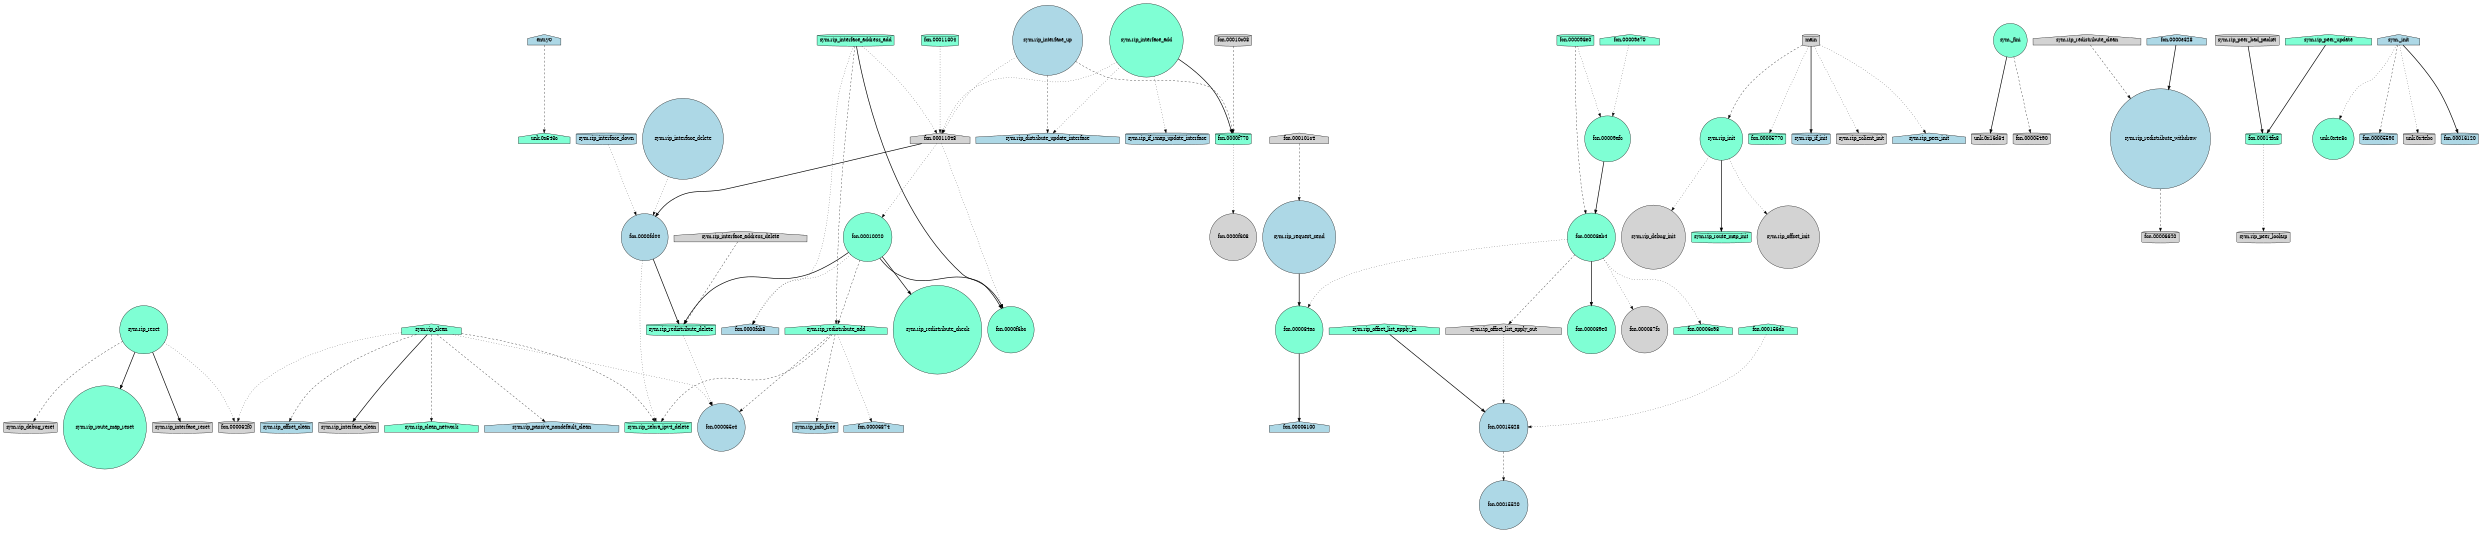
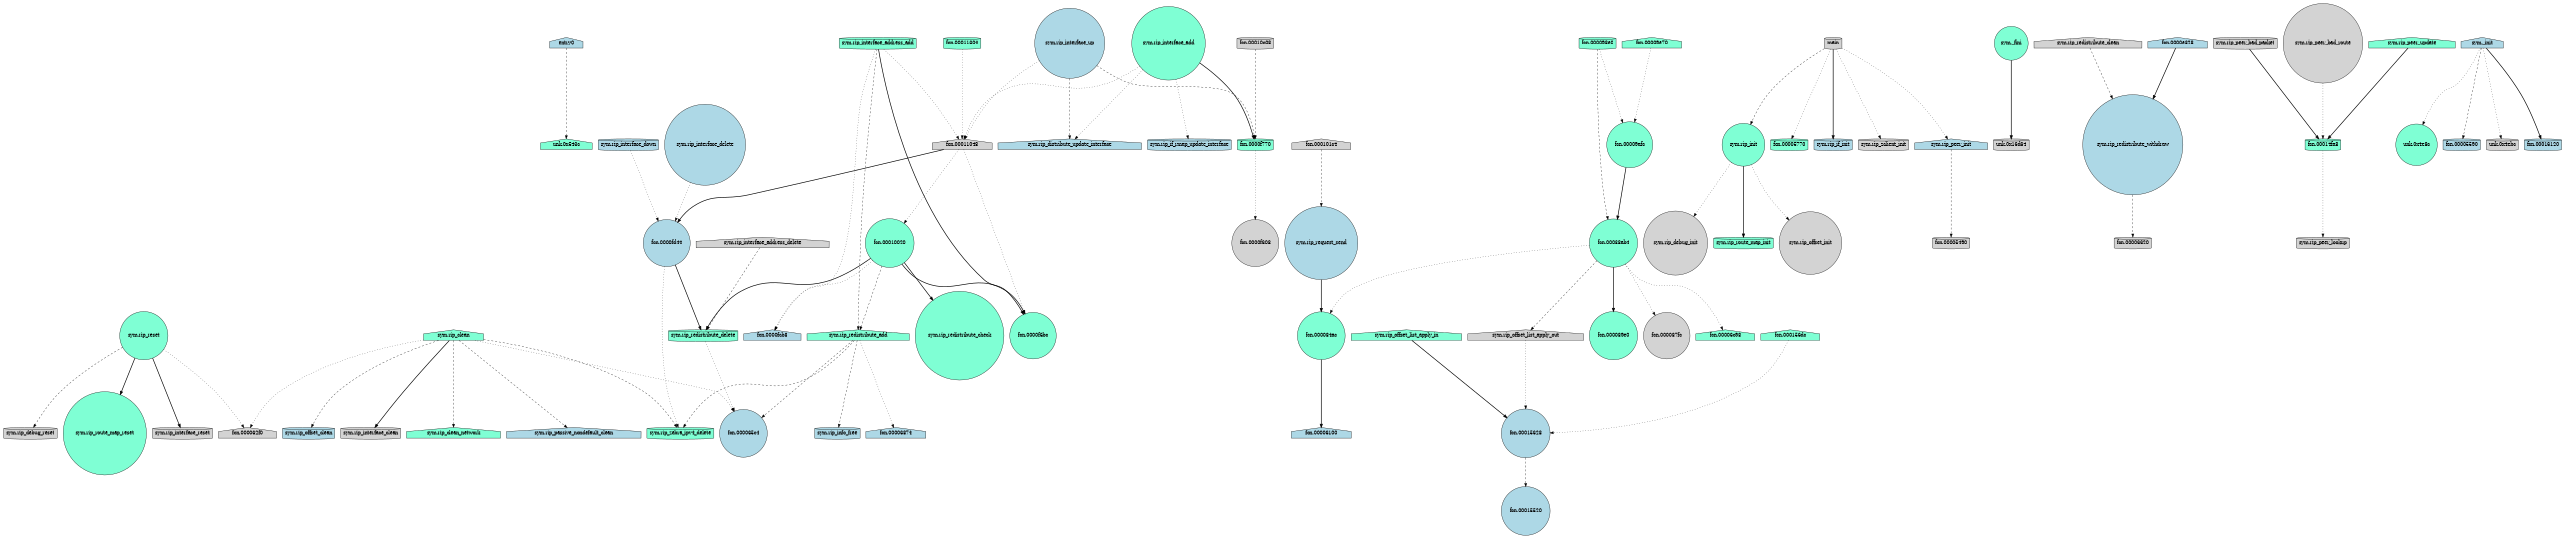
  digraph {
    node [fillcolor=aquamarine shape=cylinder style=filled]
    edge [style=dotted]
    n1 [fillcolor=lightblue label=entry0 shape=house]
    n2 [label="unk.0x543c" shape=house]
    n3 [label="sym.rip_reset" shape=circle]
    n4 [fillcolor=lightgrey label="sym.rip_debug_reset"]
    n5 [label="sym.rip_route_map_reset" shape=circle]
    n6 [fillcolor=lightgrey label="sym.rip_interface_reset"]
-   n7 [fillcolor=lightgrey label="fcn.000062f0"]
+   n7 [fillcolor=lightgrey label="fcn.000062f0" shape=house]
    n8 [label="sym.rip_offset_list_apply_in" shape=house]
    n9 [fillcolor=lightblue label="fcn.00015628" shape=circle]
    n10 [fillcolor=lightblue label="fcn.00015520" shape=circle]
    n11 [label="sym.rip_interface_address_add"]
    n12 [fillcolor=lightgrey label="fcn.00011048" shape=house]
    n13 [label="fcn.0000f6bc" shape=circle]
    n14 [fillcolor=lightblue label="fcn.0000fcb8" shape=house]
    n15 [label="sym.rip_redistribute_add" shape=house]
    n16 [fillcolor=lightblue label="fcn.0000fd44" shape=circle]
    n17 [label="fcn.00010020" shape=circle]
    n18 [label="sym.rip_zebra_ipv4_delete"]
    n19 [fillcolor=lightblue label="sym.rip_info_free"]
    n20 [fillcolor=lightblue label="fcn.00006874" shape=house]
    n21 [fillcolor=lightblue label="fcn.000065c4" shape=circle]
    n22 [label="sym.rip_redistribute_delete"]
    n23 [label="sym.rip_redistribute_check" shape=circle]
    n24 [label="sym.rip_clean" shape=house]
    n25 [label="sym.rip_clean_network" shape=house]
    n26 [fillcolor=lightblue label="sym.rip_passive_nondefault_clean" shape=house]
    n27 [fillcolor=lightblue label="sym.rip_offset_clean"]
    n28 [fillcolor=lightgrey label="sym.rip_interface_clean"]
    n29 [fillcolor=lightblue label="sym.rip_interface_delete" shape=circle]
    n30 [fillcolor=lightblue label="sym.rip_interface_up" shape=circle]
    n31 [label="fcn.0000f770"]
    n32 [fillcolor=lightblue label="sym.rip_distribute_update_interface" shape=house]
    n33 [fillcolor=lightgrey label="fcn.0000f608" shape=circle]
    n34 [fillcolor=lightblue label="sym.rip_interface_down"]
    n35 [label="sym.rip_init" shape=circle]
    n36 [fillcolor=lightgrey label="sym.rip_debug_init" shape=circle]
    n37 [label="sym.rip_route_map_init"]
    n38 [fillcolor=lightgrey label="sym.rip_offset_init" shape=circle]
    n39 [label="sym._fini" shape=circle]
    n40 [fillcolor=lightgrey label="unk.0x16d64"]
    n41 [fillcolor=lightgrey label="fcn.00005490"]
    n42 [fillcolor=lightgrey label="sym.rip_redistribute_clean" shape=house]
    n43 [fillcolor=lightblue label="sym.rip_redistribute_withdraw" shape=circle]
    n44 [fillcolor=lightgrey label="fcn.00006620"]
    n45 [fillcolor=lightgrey label="sym.rip_peer_bad_packet"]
    n46 [label="fcn.00014fa8"]
    n47 [fillcolor=lightgrey label="sym.rip_peer_lookup"]
    n48 [fillcolor=lightgrey label="sym.rip_offset_list_apply_out" shape=house]
    n49 [fillcolor=lightgrey label="sym.rip_interface_address_delete" shape=house]
    n50 [label="sym.rip_interface_add" shape=circle]
    n51 [fillcolor=lightblue label="sym.rip_if_rmap_update_interface"]
    n52 [fillcolor=lightblue label="sym.rip_request_send" shape=circle]
    n53 [label="fcn.000084ac" shape=circle]
    n54 [fillcolor=lightblue label="fcn.00006100" shape=house]
+   n55 [fillcolor=lightgrey label="sym.rip_peer_bad_route" shape=circle]
    n56 [label="sym.rip_peer_update" shape=house]
    n57 [fillcolor=lightgrey label=main]
    n58 [label="fcn.00005770"]
    n59 [fillcolor=lightblue label="sym.rip_if_init"]
    n60 [fillcolor=lightgrey label="sym.rip_zclient_init"]
    n61 [fillcolor=lightblue label="sym.rip_peer_init" shape=house]
    n62 [fillcolor=lightblue label="sym._init" shape=house]
    n63 [label="unk.0x4e8c" shape=circle]
    n64 [fillcolor=lightblue label="fcn.00005590"]
    n65 [fillcolor=lightgrey label="unk.0x4ebc"]
    n66 [fillcolor=lightblue label="fcn.00016120"]
-   n67 [label="fcn.00008ab4" shape=circle]
+   n67 [label="fcn.00038ab4" shape=circle]
    n68 [label="fcn.000089e0" shape=circle]
    n69 [fillcolor=lightgrey label="fcn.000087fc" shape=circle]
    n70 [label="fcn.00006c98" shape=house]
    n71 [label="fcn.000098e0"]
    n72 [label="fcn.00009afc" shape=circle]
    n73 [label="fcn.00009e70" shape=house]
    n74 [fillcolor=lightblue label="fcn.0000e328" shape=house]
    n75 [fillcolor=lightgrey label="fcn.000101c4" shape=house]
    n76 [fillcolor=lightgrey label="fcn.00010c08"]
    n77 [label="fcn.00011304"]
    n78 [label="fcn.000156dc" shape=house]
    n1 -> n2 [style=dashed]
    n3 -> n4 [style=dashed]
    n3 -> n5 [style=bold]
    n3 -> n6 [style=bold]
    n3 -> n7
    n8 -> n9 [style=bold]
    n9 -> n10 [style=dashed]
    n11 -> n12
    n11 -> n13 [style=bold]
    n11 -> n14
    n11 -> n15 [style=dashed]
    n12 -> n13
    n12 -> n16 [style=bold]
    n12 -> n17
    n15 -> n18 [style=dashed]
    n15 -> n19 [style=dashed]
    n15 -> n20
    n15 -> n21 [style=dashed]
    n16 -> n18
    n16 -> n22 [style=bold]
    n17 -> n13 [style=bold]
    n17 -> n14
    n17 -> n15 [style=dashed]
    n17 -> n22 [style=bold]
    n17 -> n23 [style=bold]
    n22 -> n21
    n24 -> n7
    n24 -> n18 [style=dashed]
    n24 -> n21
    n24 -> n25 [style=dashed]
    n24 -> n26 [style=dashed]
    n24 -> n27 [style=dashed]
    n24 -> n28 [style=bold]
    n29 -> n16
    n30 -> n12
    n30 -> n31 [style=dashed]
    n30 -> n32 [style=dashed]
    n31 -> n33
    n34 -> n16
    n35 -> n36
    n35 -> n37 [style=bold]
    n35 -> n38
    n39 -> n40 [style=bold]
-   n39 -> n41 [style=dashed]
+   n61 -> n41 [style=dashed]
    n42 -> n43 [style=dashed]
    n43 -> n44 [style=dashed]
    n45 -> n46 [style=bold]
    n46 -> n47
    n48 -> n9
    n49 -> n22 [style=dashed]
    n50 -> n12
    n50 -> n31 [style=bold]
    n50 -> n32
    n50 -> n51
    n52 -> n53 [style=bold]
    n53 -> n54 [style=bold]
+   n55 -> n46
    n56 -> n46 [style=bold]
    n57 -> n35 [style=dashed]
    n57 -> n58
    n57 -> n59 [style=bold]
    n57 -> n60
    n57 -> n61
    n62 -> n63
    n62 -> n64 [style=dashed]
    n62 -> n65
    n62 -> n66 [style=bold]
    n67 -> n48 [style=dashed]
    n67 -> n53
    n67 -> n68 [style=bold]
    n67 -> n69
    n67 -> n70
    n71 -> n67 [style=dashed]
    n71 -> n72
    n72 -> n67 [style=bold]
    n73 -> n72
    n74 -> n43 [style=bold]
    n75 -> n52 [style=dashed]
    n76 -> n31 [style=dashed]
    n77 -> n12
    n78 -> n9
  }
